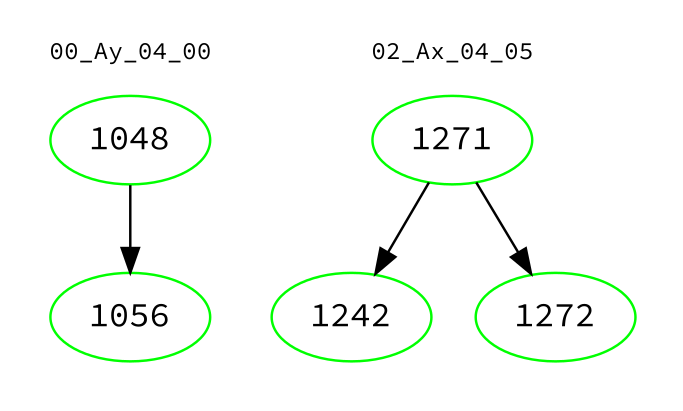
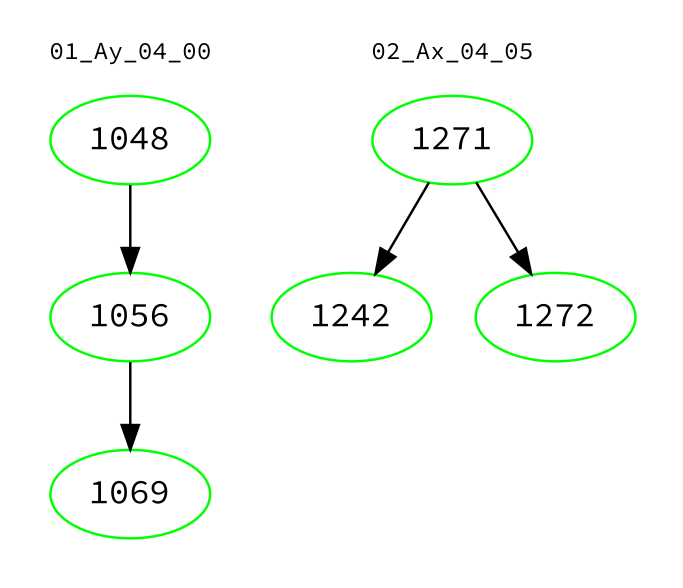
  digraph {
    fontname="Source Code Pro"
    node [color=green fontname="Source Code Pro"]
    edge [color=black fontname="Source Code Pro"]
    n1 [label=1056]
    n2 [label=1048]
+   n3 [label=1069]
    n4 [label=1271]
    n5 [label=1242]
    n6 [label=1272]
    subgraph cluster_1 {
      color=white
      fontsize=10
-     label="00_Ay_04_00"
+     label="01_Ay_04_00"
      n1
      n2
+     n3
    }
    subgraph cluster_2 {
      color=white
      fontsize=10
      label="02_Ax_04_05"
      n4
      n5
      n6
    }
+   n1 -> n3
    n2 -> n1
    n4 -> n5
    n4 -> n6
  }
